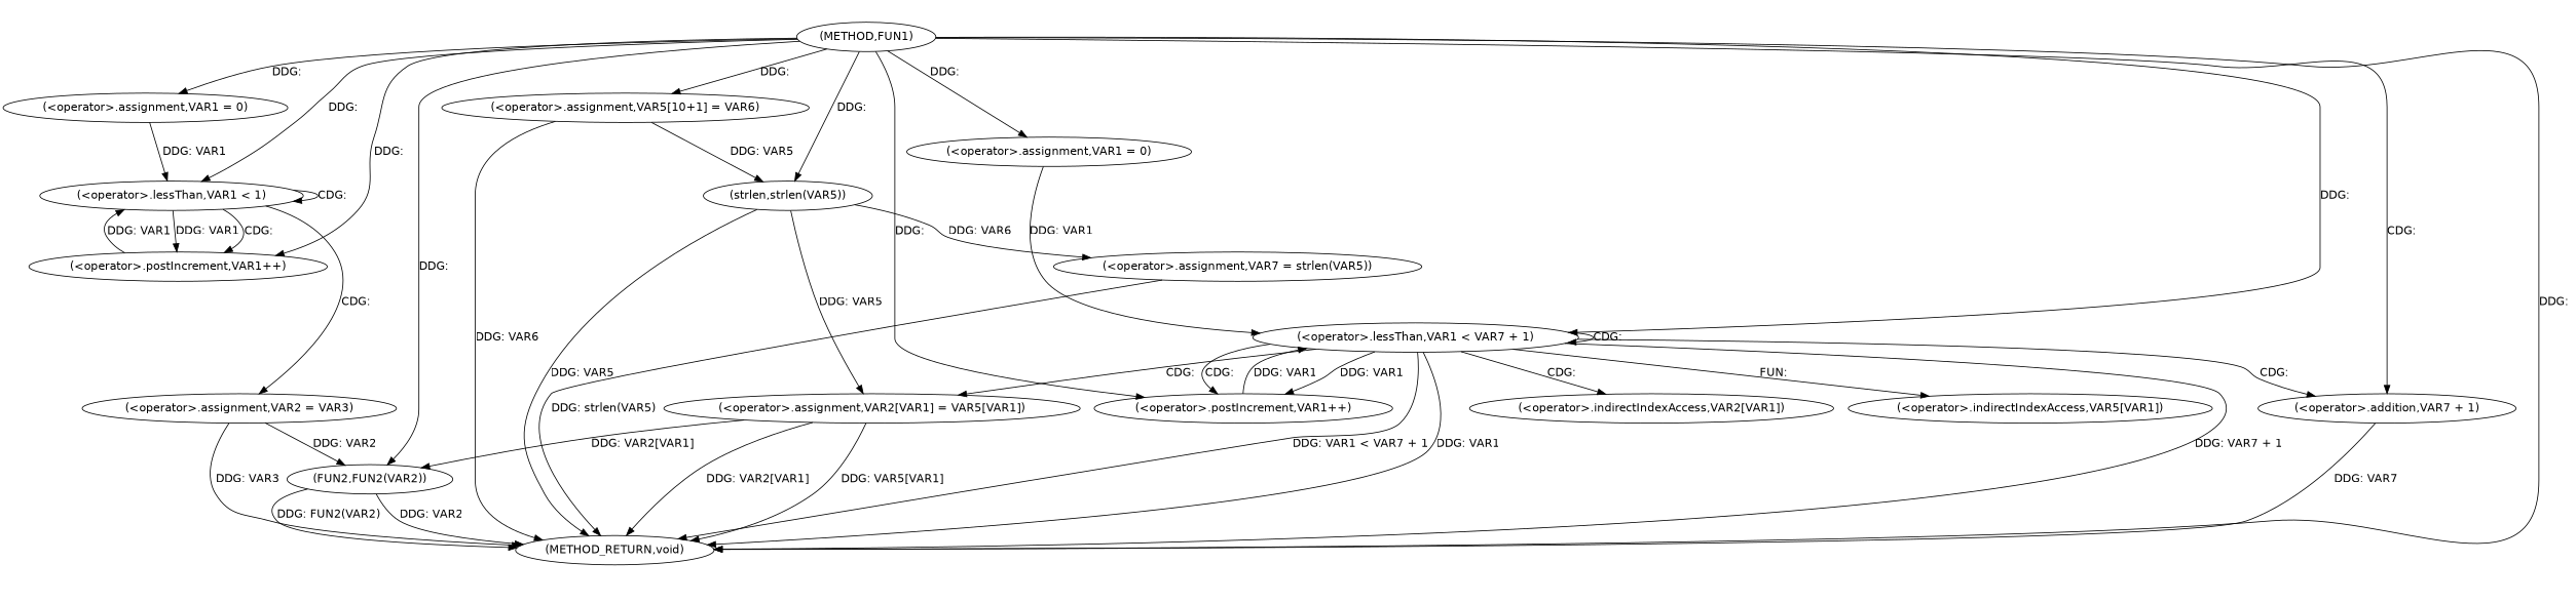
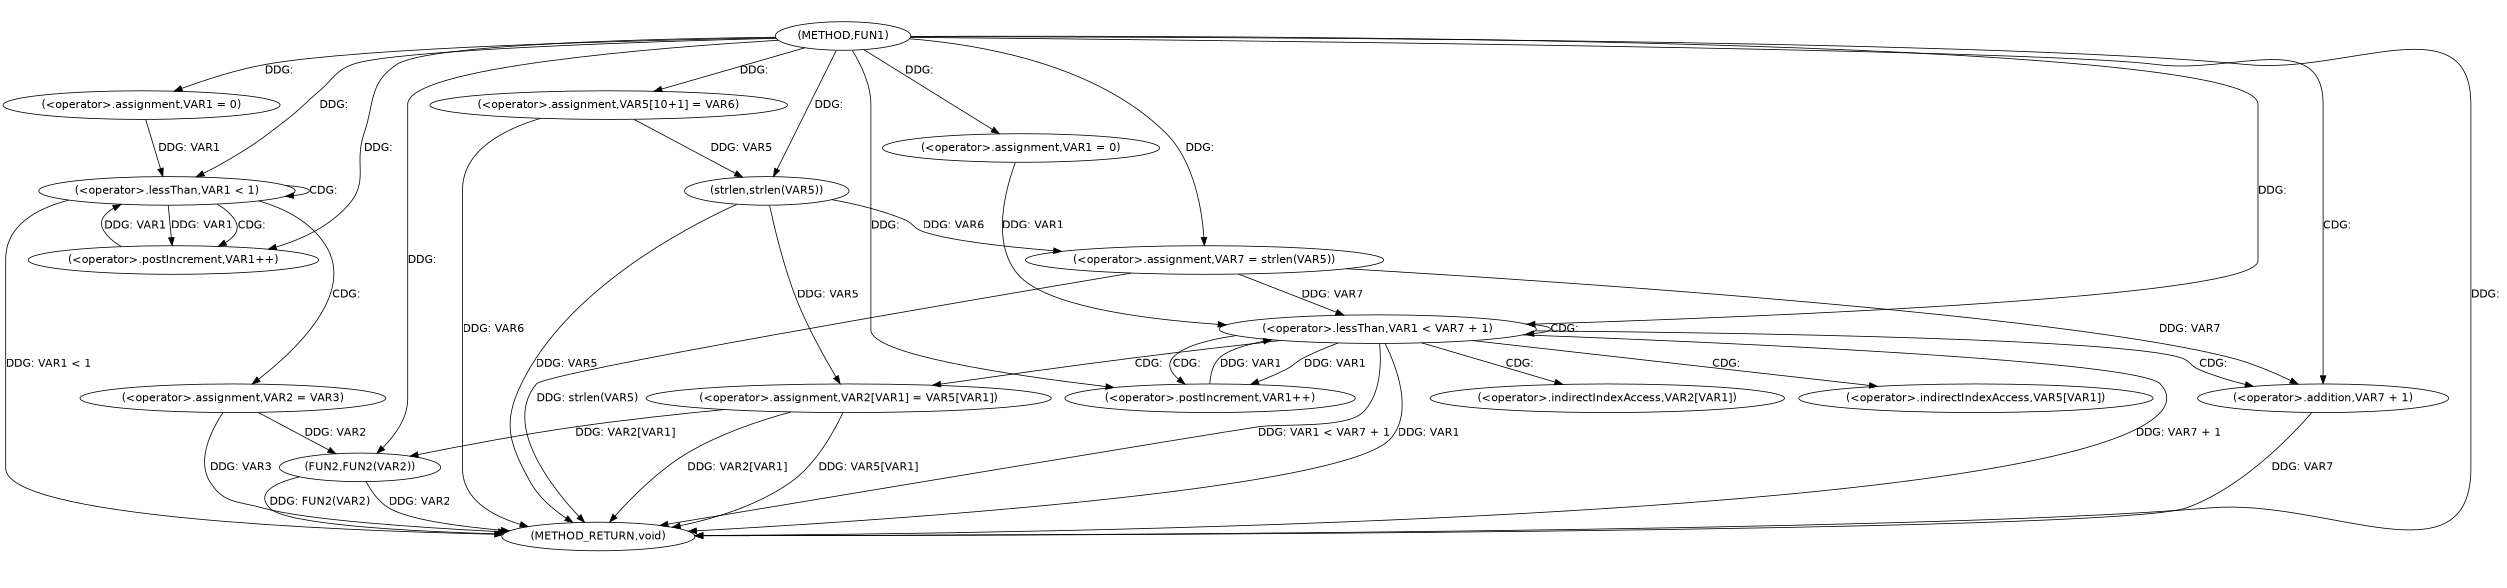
  digraph {
    fontname="DejaVu Sans"
    node [fontname="DejaVu Sans"]
    edge [fontname="DejaVu Sans"]
    n1 [label="(METHOD,FUN1)"]
    n2 [label="(<operator>.assignment,VAR1 = 0)"]
    n3 [label="(<operator>.lessThan,VAR1 < 1)"]
    n4 [label="(<operator>.postIncrement,VAR1++)"]
    n5 [label="(<operator>.assignment,VAR5[10+1] = VAR6)"]
    n6 [label="(<operator>.assignment,VAR7 = strlen(VAR5))"]
    n7 [label="(strlen,strlen(VAR5))"]
    n8 [label="(<operator>.assignment,VAR1 = 0)"]
    n9 [label="(<operator>.lessThan,VAR1 < VAR7 + 1)"]
    n10 [label="(<operator>.addition,VAR7 + 1)"]
    n11 [label="(<operator>.postIncrement,VAR1++)"]
    n12 [label="(FUN2,FUN2(VAR2))"]
    n13 [label="(METHOD_RETURN,void)"]
    n14 [label="(<operator>.assignment,VAR2 = VAR3)"]
    n15 [label="(<operator>.assignment,VAR2[VAR1] = VAR5[VAR1])"]
    n16 [label="(<operator>.indirectIndexAccess,VAR2[VAR1])"]
    n17 [label="(<operator>.indirectIndexAccess,VAR5[VAR1])"]
    n1 -> n2 [label="DDG: "]
    n1 -> n3 [label="DDG: "]
    n1 -> n4 [label="DDG: "]
    n1 -> n5 [label="DDG: "]
+   n1 -> n6 [label="DDG: "]
    n1 -> n7 [label="DDG: "]
    n1 -> n8 [label="DDG: "]
    n1 -> n9 [label="DDG: "]
    n1 -> n10 [label="CDG: "]
    n1 -> n11 [label="DDG: "]
    n1 -> n12 [label="DDG: "]
    n1 -> n13 [label="DDG: "]
    n2 -> n3 [label="DDG: VAR1"]
    n3 -> n3 [label="CDG: "]
    n3 -> n4 [label="DDG: VAR1"]
    n3 -> n4 [label="CDG: "]
+   n3 -> n13 [label="DDG: VAR1 < 1"]
    n3 -> n14 [label="CDG: "]
    n4 -> n3 [label="DDG: VAR1"]
    n5 -> n7 [label="DDG: VAR5"]
    n5 -> n13 [label="DDG: VAR6"]
+   n6 -> n9 [label="DDG: VAR7"]
+   n6 -> n10 [label="DDG: VAR7"]
    n6 -> n13 [label="DDG: strlen(VAR5)"]
    n7 -> n6 [label="DDG: VAR6"]
    n7 -> n13 [label="DDG: VAR5"]
    n7 -> n15 [label="DDG: VAR5"]
    n8 -> n9 [label="DDG: VAR1"]
    n9 -> n9 [label="CDG: "]
    n9 -> n10 [label="CDG: "]
    n9 -> n11 [label="DDG: VAR1"]
    n9 -> n11 [label="CDG: "]
    n9 -> n13 [label="DDG: VAR1 < VAR7 + 1"]
    n9 -> n13 [label="DDG: VAR1"]
    n9 -> n13 [label="DDG: VAR7 + 1"]
    n9 -> n15 [label="CDG: "]
    n9 -> n16 [label="CDG: "]
-   n9 -> n17 [label="FUN: "]
+   n9 -> n17 [label="CDG: "]
    n10 -> n13 [label="DDG: VAR7"]
    n11 -> n9 [label="DDG: VAR1"]
    n12 -> n13 [label="DDG: FUN2(VAR2)"]
    n12 -> n13 [label="DDG: VAR2"]
    n14 -> n12 [label="DDG: VAR2"]
    n14 -> n13 [label="DDG: VAR3"]
    n15 -> n12 [label="DDG: VAR2[VAR1]"]
    n15 -> n13 [label="DDG: VAR5[VAR1]"]
    n15 -> n13 [label="DDG: VAR2[VAR1]"]
  }
